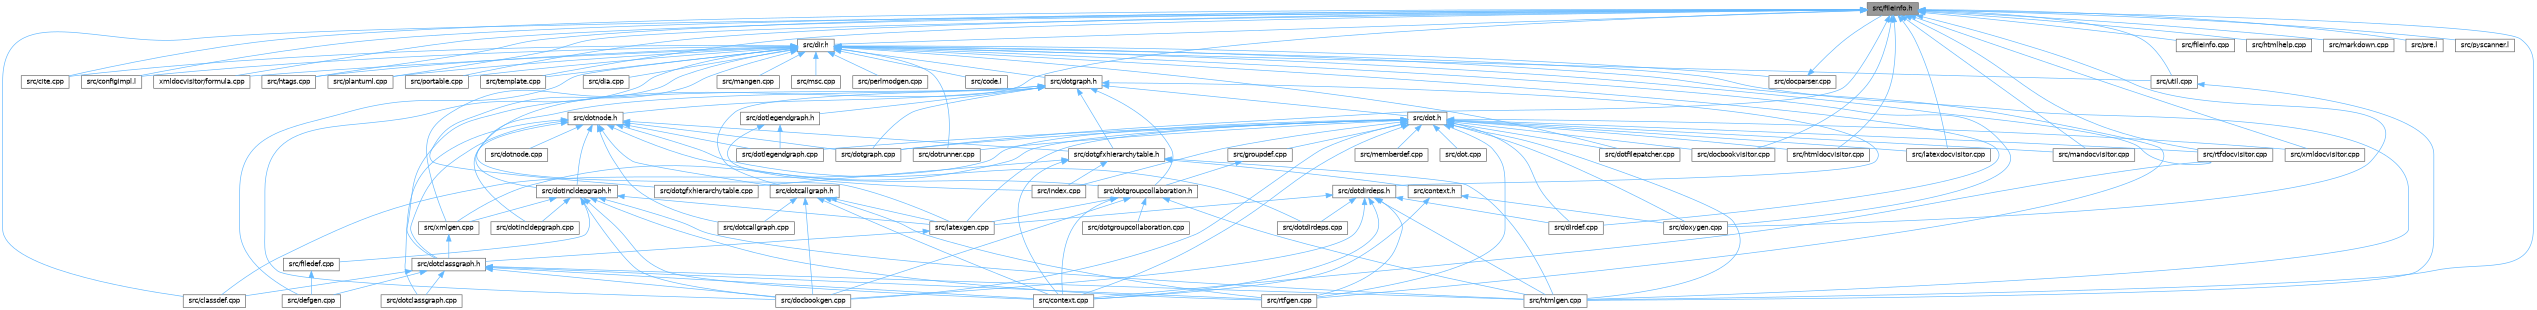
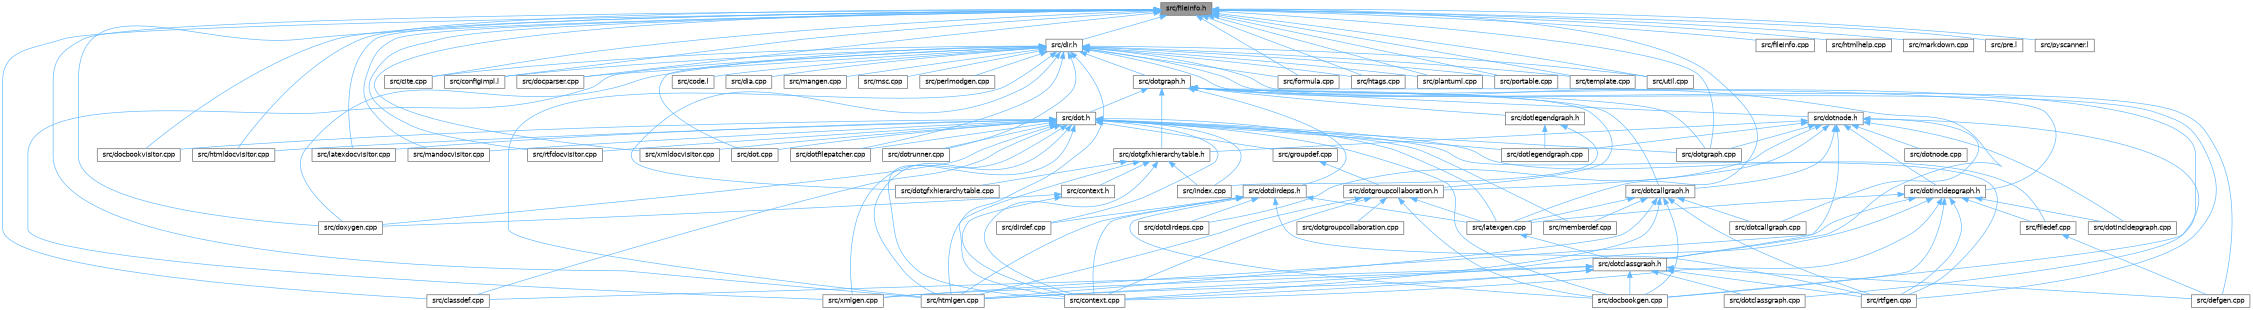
  digraph {
    node [color=grey40 fillcolor=white fontname=Helvetica fontsize=10 shape=box style=filled]
    edge [color=steelblue1 dir=back fontname=Helvetica fontsize=10 labelfontname=Helvetica labelfontsize=10 style=solid]
    n1 [color=gray40 fillcolor=grey60 fontcolor=black height=0.2 label="src/fileinfo.h" width=0.4]
    n2 [height=0.2 label="src/cite.cpp" width=0.4]
    n3 [height=0.2 label="src/classdef.cpp" width=0.4]
    n4 [height=0.2 label="src/configimpl.l" width=0.4]
    n5 [height=0.2 label="src/dir.h" width=0.4]
    n6 [height=0.2 label="src/docparser.cpp" width=0.4]
    n7 [height=0.2 label="src/docbookvisitor.cpp" width=0.4]
    n8 [height=0.2 label="src/dotgraph.cpp" width=0.4]
    n9 [height=0.2 label="src/doxygen.cpp" width=0.4]
    n10 [height=0.2 label="src/htmldocvisitor.cpp" width=0.4]
    n11 [height=0.2 label="src/htmlgen.cpp" width=0.4]
    n12 [height=0.2 label="src/latexdocvisitor.cpp" width=0.4]
    n13 [height=0.2 label="src/latexgen.cpp" width=0.4]
    n14 [height=0.2 label="src/mandocvisitor.cpp" width=0.4]
    n15 [height=0.2 label="src/rtfdocvisitor.cpp" width=0.4]
    n16 [height=0.2 label="src/xmldocvisitor.cpp" width=0.4]
-   n17 [height=0.2 label="xmldocvisitor/formula.cpp" width=0.4]
+   n17 [height=0.2 label="src/formula.cpp" width=0.4]
    n18 [height=0.2 label="src/htags.cpp" width=0.4]
    n19 [height=0.2 label="src/plantuml.cpp" width=0.4]
    n20 [height=0.2 label="src/portable.cpp" width=0.4]
    n21 [height=0.2 label="src/template.cpp" width=0.4]
    n22 [height=0.2 label="src/util.cpp" width=0.4]
    n23 [height=0.2 label="src/fileinfo.cpp" width=0.4]
    n24 [height=0.2 label="src/htmlhelp.cpp" width=0.4]
    n25 [height=0.2 label="src/markdown.cpp" width=0.4]
    n26 [height=0.2 label="src/pre.l" width=0.4]
    n27 [height=0.2 label="src/pyscanner.l" width=0.4]
    n28 [height=0.2 label="src/code.l" width=0.4]
    n29 [height=0.2 label="src/context.cpp" width=0.4]
    n30 [height=0.2 label="src/defgen.cpp" width=0.4]
    n31 [height=0.2 label="src/dia.cpp" width=0.4]
    n32 [height=0.2 label="src/docbookgen.cpp" width=0.4]
    n33 [height=0.2 label="src/dot.cpp" width=0.4]
    n34 [height=0.2 label="src/dotfilepatcher.cpp" width=0.4]
    n35 [height=0.2 label="src/dotgfxhierarchytable.cpp" width=0.4]
    n36 [height=0.2 label="src/dotgraph.h" width=0.4]
    n37 [height=0.2 label="src/dotrunner.cpp" width=0.4]
    n38 [height=0.2 label="src/rtfgen.cpp" width=0.4]
    n39 [height=0.2 label="src/xmlgen.cpp" width=0.4]
    n40 [height=0.2 label="src/mangen.cpp" width=0.4]
    n41 [height=0.2 label="src/msc.cpp" width=0.4]
    n42 [height=0.2 label="src/perlmodgen.cpp" width=0.4]
    n43 [height=0.2 label="src/dotclassgraph.h" width=0.4]
    n44 [height=0.2 label="src/dot.h" width=0.4]
    n45 [height=0.2 label="src/dotcallgraph.h" width=0.4]
    n46 [height=0.2 label="src/dotdirdeps.h" width=0.4]
    n47 [height=0.2 label="src/dotgfxhierarchytable.h" width=0.4]
    n48 [height=0.2 label="src/dotgroupcollaboration.h" width=0.4]
    n49 [height=0.2 label="src/dotincldepgraph.h" width=0.4]
    n50 [height=0.2 label="src/dotlegendgraph.h" width=0.4]
    n51 [height=0.2 label="src/dotnode.h" width=0.4]
    n52 [height=0.2 label="src/dirdef.cpp" width=0.4]
    n53 [height=0.2 label="src/dotlegendgraph.cpp" width=0.4]
    n54 [height=0.2 label="src/filedef.cpp" width=0.4]
    n55 [height=0.2 label="src/groupdef.cpp" width=0.4]
    n56 [height=0.2 label="src/index.cpp" width=0.4]
    n57 [height=0.2 label="src/memberdef.cpp" width=0.4]
    n58 [height=0.2 label="src/dotcallgraph.cpp" width=0.4]
    n59 [height=0.2 label="src/dotclassgraph.cpp" width=0.4]
    n60 [height=0.2 label="src/dotdirdeps.cpp" width=0.4]
    n61 [height=0.2 label="src/context.h" width=0.4]
    n62 [height=0.2 label="src/dotgroupcollaboration.cpp" width=0.4]
    n63 [height=0.2 label="src/dotincldepgraph.cpp" width=0.4]
    n64 [height=0.2 label="src/dotnode.cpp" width=0.4]
    n1 -> n2
    n1 -> n3
    n1 -> n4
    n1 -> n5
-   n6 -> n1
+   n1 -> n6
    n1 -> n7
    n1 -> n8
    n1 -> n9
    n1 -> n10
    n1 -> n11
    n1 -> n12
    n1 -> n13
    n1 -> n14
    n1 -> n15
    n1 -> n16
    n1 -> n17
    n1 -> n18
    n1 -> n19
    n1 -> n20
    n1 -> n21
    n1 -> n22
    n1 -> n23
    n1 -> n24
    n1 -> n25
    n1 -> n26
    n1 -> n27
    n5 -> n2
    n5 -> n4
    n5 -> n6
    n5 -> n9
    n5 -> n11
    n5 -> n17
    n5 -> n18
    n5 -> n19
    n5 -> n20
    n5 -> n21
    n5 -> n22
    n5 -> n28
    n5 -> n29
    n5 -> n30
    n5 -> n31
    n5 -> n32
-   n5 -> n52
+   n5 -> n33
    n5 -> n34
    n5 -> n35
    n5 -> n36
    n5 -> n37
    n5 -> n38
    n5 -> n39
    n5 -> n40
    n5 -> n41
    n5 -> n42
    n13 -> n43
    n36 -> n8
    n36 -> n43
    n36 -> n44
    n36 -> n45
    n36 -> n46
    n36 -> n47
    n36 -> n48
    n36 -> n49
    n36 -> n50
    n36 -> n51
    n43 -> n3
    n43 -> n11
    n43 -> n29
    n43 -> n30
    n43 -> n32
    n43 -> n38
-   n39 -> n43
+   n43 -> n39
    n43 -> n59
    n44 -> n3
    n44 -> n7
    n44 -> n8
    n44 -> n9
    n44 -> n10
    n44 -> n11
    n44 -> n12
    n44 -> n13
    n44 -> n14
    n44 -> n15
    n44 -> n16
    n44 -> n29
    n44 -> n32
    n44 -> n33
    n44 -> n34
    n44 -> n37
    n44 -> n38
    n44 -> n39
    n44 -> n52
    n44 -> n53
+   n44 -> n54
    n44 -> n55
    n44 -> n56
    n44 -> n57
-   n22 -> n11
+   n45 -> n11
    n45 -> n13
    n45 -> n29
    n45 -> n32
    n45 -> n38
+   n45 -> n57
    n45 -> n58
    n46 -> n11
    n46 -> n13
    n46 -> n29
    n46 -> n32
    n46 -> n38
    n46 -> n52
    n46 -> n60
    n47 -> n11
    n47 -> n29
    n47 -> n35
    n47 -> n56
    n47 -> n61
    n48 -> n11
    n48 -> n13
    n48 -> n29
    n48 -> n32
    n48 -> n62
    n49 -> n11
    n49 -> n13
    n49 -> n29
    n49 -> n32
    n49 -> n38
    n49 -> n39
    n49 -> n54
    n49 -> n63
    n50 -> n53
    n50 -> n56
    n51 -> n8
    n51 -> n43
    n51 -> n45
    n51 -> n47
    n51 -> n48
    n51 -> n49
    n51 -> n53
    n51 -> n58
    n51 -> n59
    n51 -> n60
    n51 -> n63
    n51 -> n64
    n54 -> n30
    n55 -> n48
    n61 -> n9
    n61 -> n29
  }
